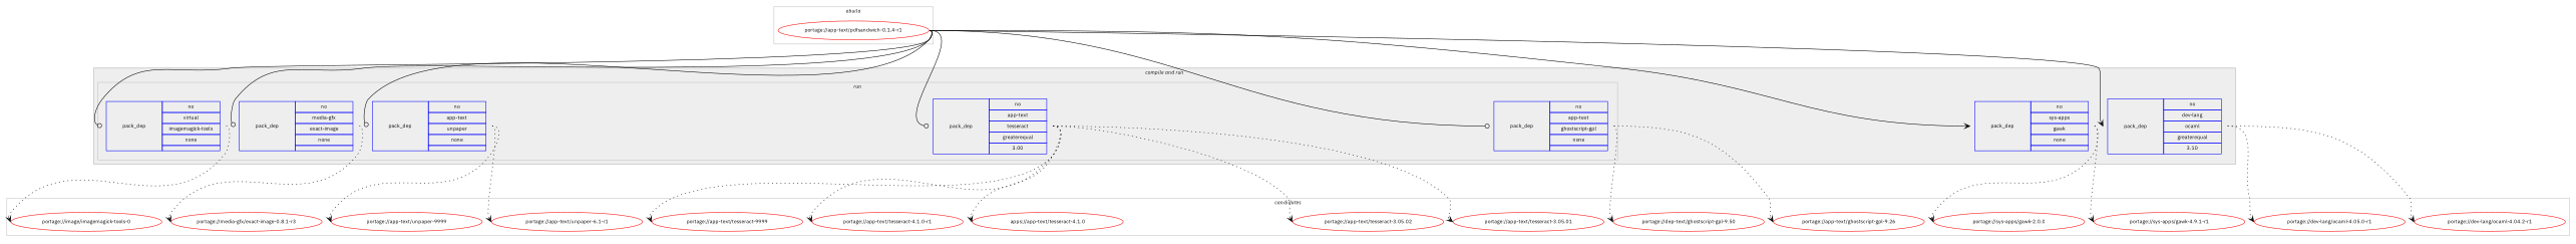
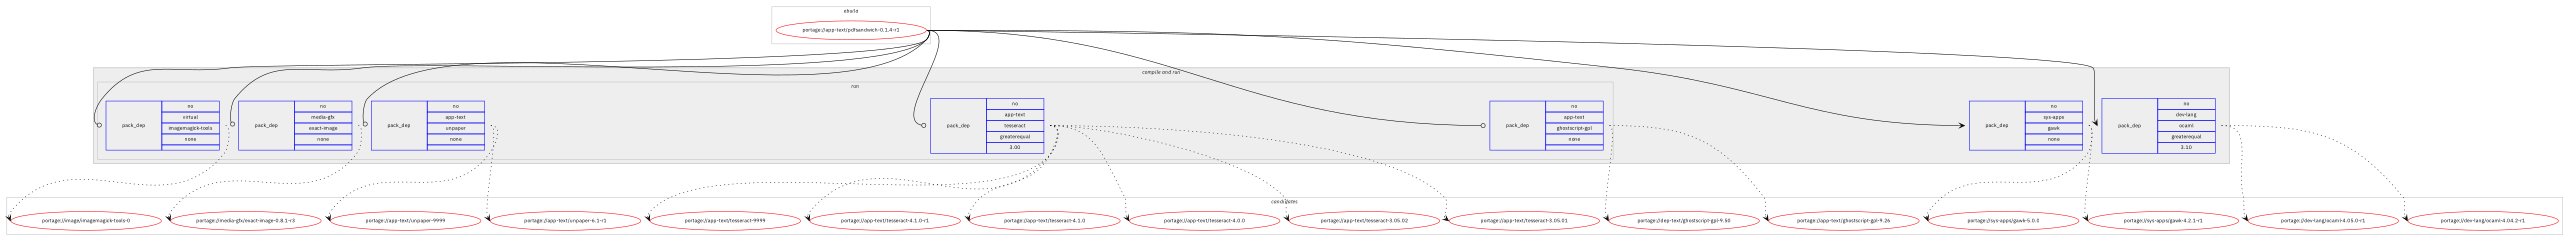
  digraph {
    compound=true
    concentrate=true
    fontname="IBM Plex Sans"
    fontsize=10
    newrank=true
    rankdir=TB
    ranksep=1.5
    node [color=red fontname="IBM Plex Sans" fontsize=10]
    edge [arrowhead=vee fontname="IBM Plex Sans" headport=w style=dotted tailport=e weight=100]
    n1 [label="portage://app-text/pdfsandwich-0.1.4-r1" width=4]
    n2 [color=blue label=<<TABLE BORDER="0" CELLBORDER="1" CELLSPACING="0" CELLPADDING="4" WIDTH="220"><TR><TD ROWSPAN="6" CELLPADDING="30">pack_dep</TD></TR><TR><TD WIDTH="110">no</TD></TR><TR><TD>dev-lang</TD></TR><TR><TD>ocaml</TD></TR><TR><TD>greaterequal</TD></TR><TR><TD>3.10</TD></TR></TABLE>> shape=none]
    n3 [color=blue label=<<TABLE BORDER="0" CELLBORDER="1" CELLSPACING="0" CELLPADDING="4" WIDTH="220"><TR><TD ROWSPAN="6" CELLPADDING="30">pack_dep</TD></TR><TR><TD WIDTH="110">no</TD></TR><TR><TD>sys-apps</TD></TR><TR><TD>gawk</TD></TR><TR><TD>none</TD></TR><TR><TD></TD></TR></TABLE>> shape=none]
    n4 [color=blue label=<<TABLE BORDER="0" CELLBORDER="1" CELLSPACING="0" CELLPADDING="4" WIDTH="220"><TR><TD ROWSPAN="6" CELLPADDING="30">pack_dep</TD></TR><TR><TD WIDTH="110">no</TD></TR><TR><TD>app-text</TD></TR><TR><TD>ghostscript-gpl</TD></TR><TR><TD>none</TD></TR><TR><TD></TD></TR></TABLE>> shape=none]
    n5 [color=blue label=<<TABLE BORDER="0" CELLBORDER="1" CELLSPACING="0" CELLPADDING="4" WIDTH="220"><TR><TD ROWSPAN="6" CELLPADDING="30">pack_dep</TD></TR><TR><TD WIDTH="110">no</TD></TR><TR><TD>app-text</TD></TR><TR><TD>tesseract</TD></TR><TR><TD>greaterequal</TD></TR><TR><TD>3.00</TD></TR></TABLE>> shape=none]
    n6 [color=blue label=<<TABLE BORDER="0" CELLBORDER="1" CELLSPACING="0" CELLPADDING="4" WIDTH="220"><TR><TD ROWSPAN="6" CELLPADDING="30">pack_dep</TD></TR><TR><TD WIDTH="110">no</TD></TR><TR><TD>app-text</TD></TR><TR><TD>unpaper</TD></TR><TR><TD>none</TD></TR><TR><TD></TD></TR></TABLE>> shape=none]
    n7 [color=blue label=<<TABLE BORDER="0" CELLBORDER="1" CELLSPACING="0" CELLPADDING="4" WIDTH="220"><TR><TD ROWSPAN="6" CELLPADDING="30">pack_dep</TD></TR><TR><TD WIDTH="110">no</TD></TR><TR><TD>media-gfx</TD></TR><TR><TD>exact-image</TD></TR><TR><TD>none</TD></TR><TR><TD></TD></TR></TABLE>> shape=none]
    n8 [color=blue label=<<TABLE BORDER="0" CELLBORDER="1" CELLSPACING="0" CELLPADDING="4" WIDTH="220"><TR><TD ROWSPAN="6" CELLPADDING="30">pack_dep</TD></TR><TR><TD WIDTH="110">no</TD></TR><TR><TD>virtual</TD></TR><TR><TD>imagemagick-tools</TD></TR><TR><TD>none</TD></TR><TR><TD></TD></TR></TABLE>> shape=none]
    n9 [label="portage://dev-lang/ocaml-4.04.2-r1" width=4]
    n10 [label="portage://dev-lang/ocaml-4.05.0-r1" width=4]
-   n11 [label="portage://sys-apps/gawk-4.9.1-r1" width=4]
-   n12 [label="portage://sys-apps/gawk-2.0.0" width=4]
+   n11 [label="portage://sys-apps/gawk-4.2.1-r1" width=4]
+   n12 [label="portage://sys-apps/gawk-5.0.0" width=4]
    n13 [label="portage://app-text/ghostscript-gpl-9.26" width=4]
    n14 [label="portage://dep-text/ghostscript-gpl-9.50" width=4]
    n15 [label="portage://app-text/tesseract-3.05.01" width=4]
    n16 [label="portage://app-text/tesseract-3.05.02" width=4]
-   n18 [label="apps://app-text/tesseract-4.1.0" width=4]
+   n17 [label="portage://app-text/tesseract-4.0.0" width=4]
+   n18 [label="portage://app-text/tesseract-4.1.0" width=4]
    n19 [label="portage://app-text/tesseract-4.1.0-r1" width=4]
    n20 [label="portage://app-text/tesseract-9999" width=4]
    n21 [label="portage://app-text/unpaper-6.1-r1" width=4]
    n22 [label="portage://app-text/unpaper-9999" width=4]
    n23 [label="portage://media-gfx/exact-image-0.8.1-r3" width=4]
    n24 [label="portage://image/imagemagick-tools-0" width=4]
    subgraph cluster_1 {
      color=gray
      label=<<i>ebuild</i>>
      rank=same
      n1
    }
    subgraph cluster_2 {
      color=gray
      label=<<i>dependencies</i>>
      subgraph cluster_3 {
        color=gray
        fillcolor="#eeeeee"
        label=<<i>compile</i>>
        style=filled
        subgraph sub_4 {
          color=gray
          fillcolor="#eeeeee"
          label=<<i>compile</i>>
          style=filled
          n2
        }
        subgraph sub_5 {
          color=gray
          fillcolor="#eeeeee"
          label=<<i>compile</i>>
          style=filled
          n3
        }
      }
      subgraph cluster_6 {
        color=gray
        fillcolor="#eeeeee"
        label=<<i>compile and run</i>>
        style=filled
      }
      subgraph cluster_7 {
        color=gray
        fillcolor="#eeeeee"
        label=<<i>run</i>>
        style=filled
        subgraph sub_8 {
          color=gray
          fillcolor="#eeeeee"
          label=<<i>run</i>>
          style=filled
          n4
        }
        subgraph sub_9 {
          color=gray
          fillcolor="#eeeeee"
          label=<<i>run</i>>
          style=filled
          n5
        }
        subgraph sub_10 {
          color=gray
          fillcolor="#eeeeee"
          label=<<i>run</i>>
          style=filled
          n6
        }
        subgraph sub_11 {
          color=gray
          fillcolor="#eeeeee"
          label=<<i>run</i>>
          style=filled
          n7
        }
        subgraph sub_12 {
          color=gray
          fillcolor="#eeeeee"
          label=<<i>run</i>>
          style=filled
          n8
        }
      }
    }
    subgraph cluster_13 {
      color=gray
      label=<<i>candidates</i>>
      rank=same
      subgraph sub_14 {
        color=black
        label=<<i>candidates</i>>
        nodesep=1
        rank=same
        n9
        n10
      }
      subgraph sub_15 {
        color=black
        label=<<i>candidates</i>>
        nodesep=1
        rank=same
        n11
        n12
      }
      subgraph sub_16 {
        color=black
        label=<<i>candidates</i>>
        nodesep=1
        rank=same
        n13
        n14
      }
      subgraph sub_17 {
        color=black
        label=<<i>candidates</i>>
        nodesep=1
        rank=same
        n15
        n16
+       n17
        n18
        n19
        n20
      }
      subgraph sub_18 {
        color=black
        label=<<i>candidates</i>>
        nodesep=1
        rank=same
        n21
        n22
      }
      subgraph sub_19 {
        color=black
        label=<<i>candidates</i>>
        nodesep=1
        rank=same
        n23
      }
      subgraph sub_20 {
        color=black
        label=<<i>candidates</i>>
        nodesep=1
        rank=same
        n24
      }
    }
    n1 -> n2 [style=solid weight=20]
    n1 -> n3 [style=solid weight=20]
    n1 -> n4 [arrowhead=odot style=solid weight=20]
    n1 -> n5 [arrowhead=odot style=solid weight=20]
    n1 -> n6 [arrowhead=odot style=solid weight=20]
    n1 -> n7 [arrowhead=odot style=solid weight=20]
    n1 -> n8 [arrowhead=odot style=solid weight=20]
    n2 -> n9
    n2 -> n10
    n3 -> n11
    n3 -> n12
    n4 -> n13
    n4 -> n14
    n5 -> n15
    n5 -> n16
+   n5 -> n17
    n5 -> n18
    n5 -> n19
    n5 -> n20
    n6 -> n21
    n6 -> n22
    n7 -> n23
    n8 -> n24
  }
